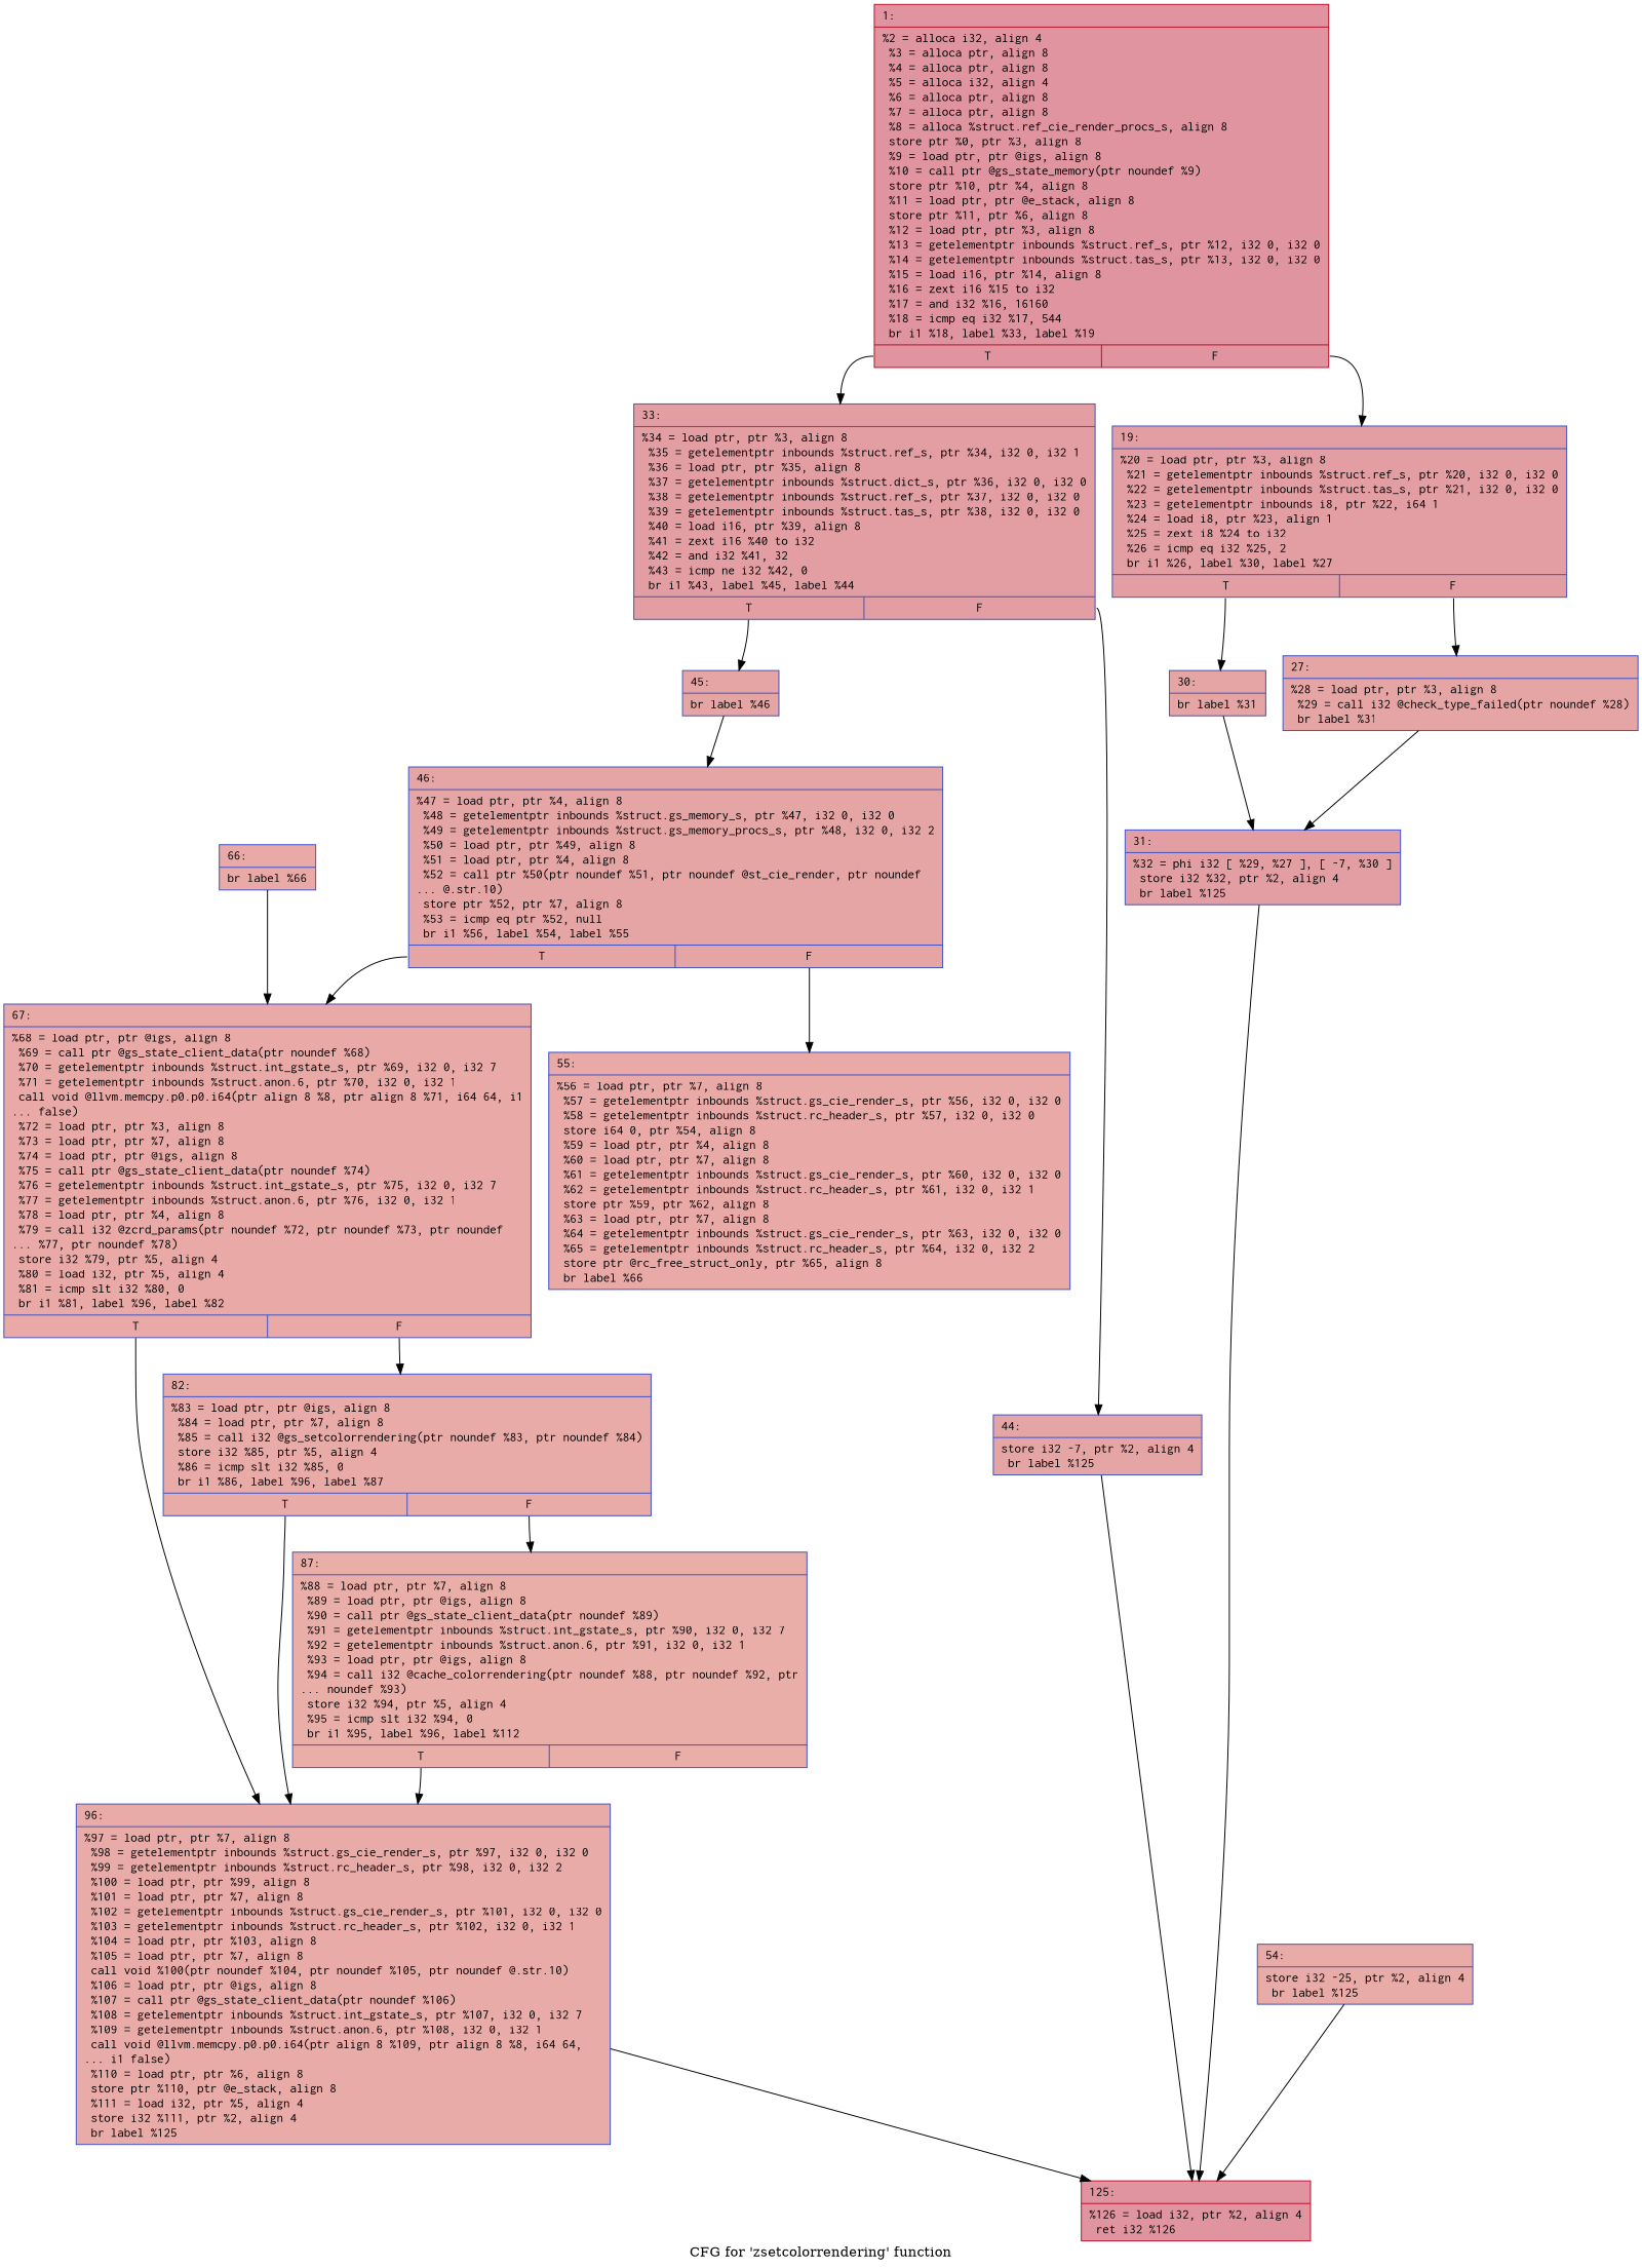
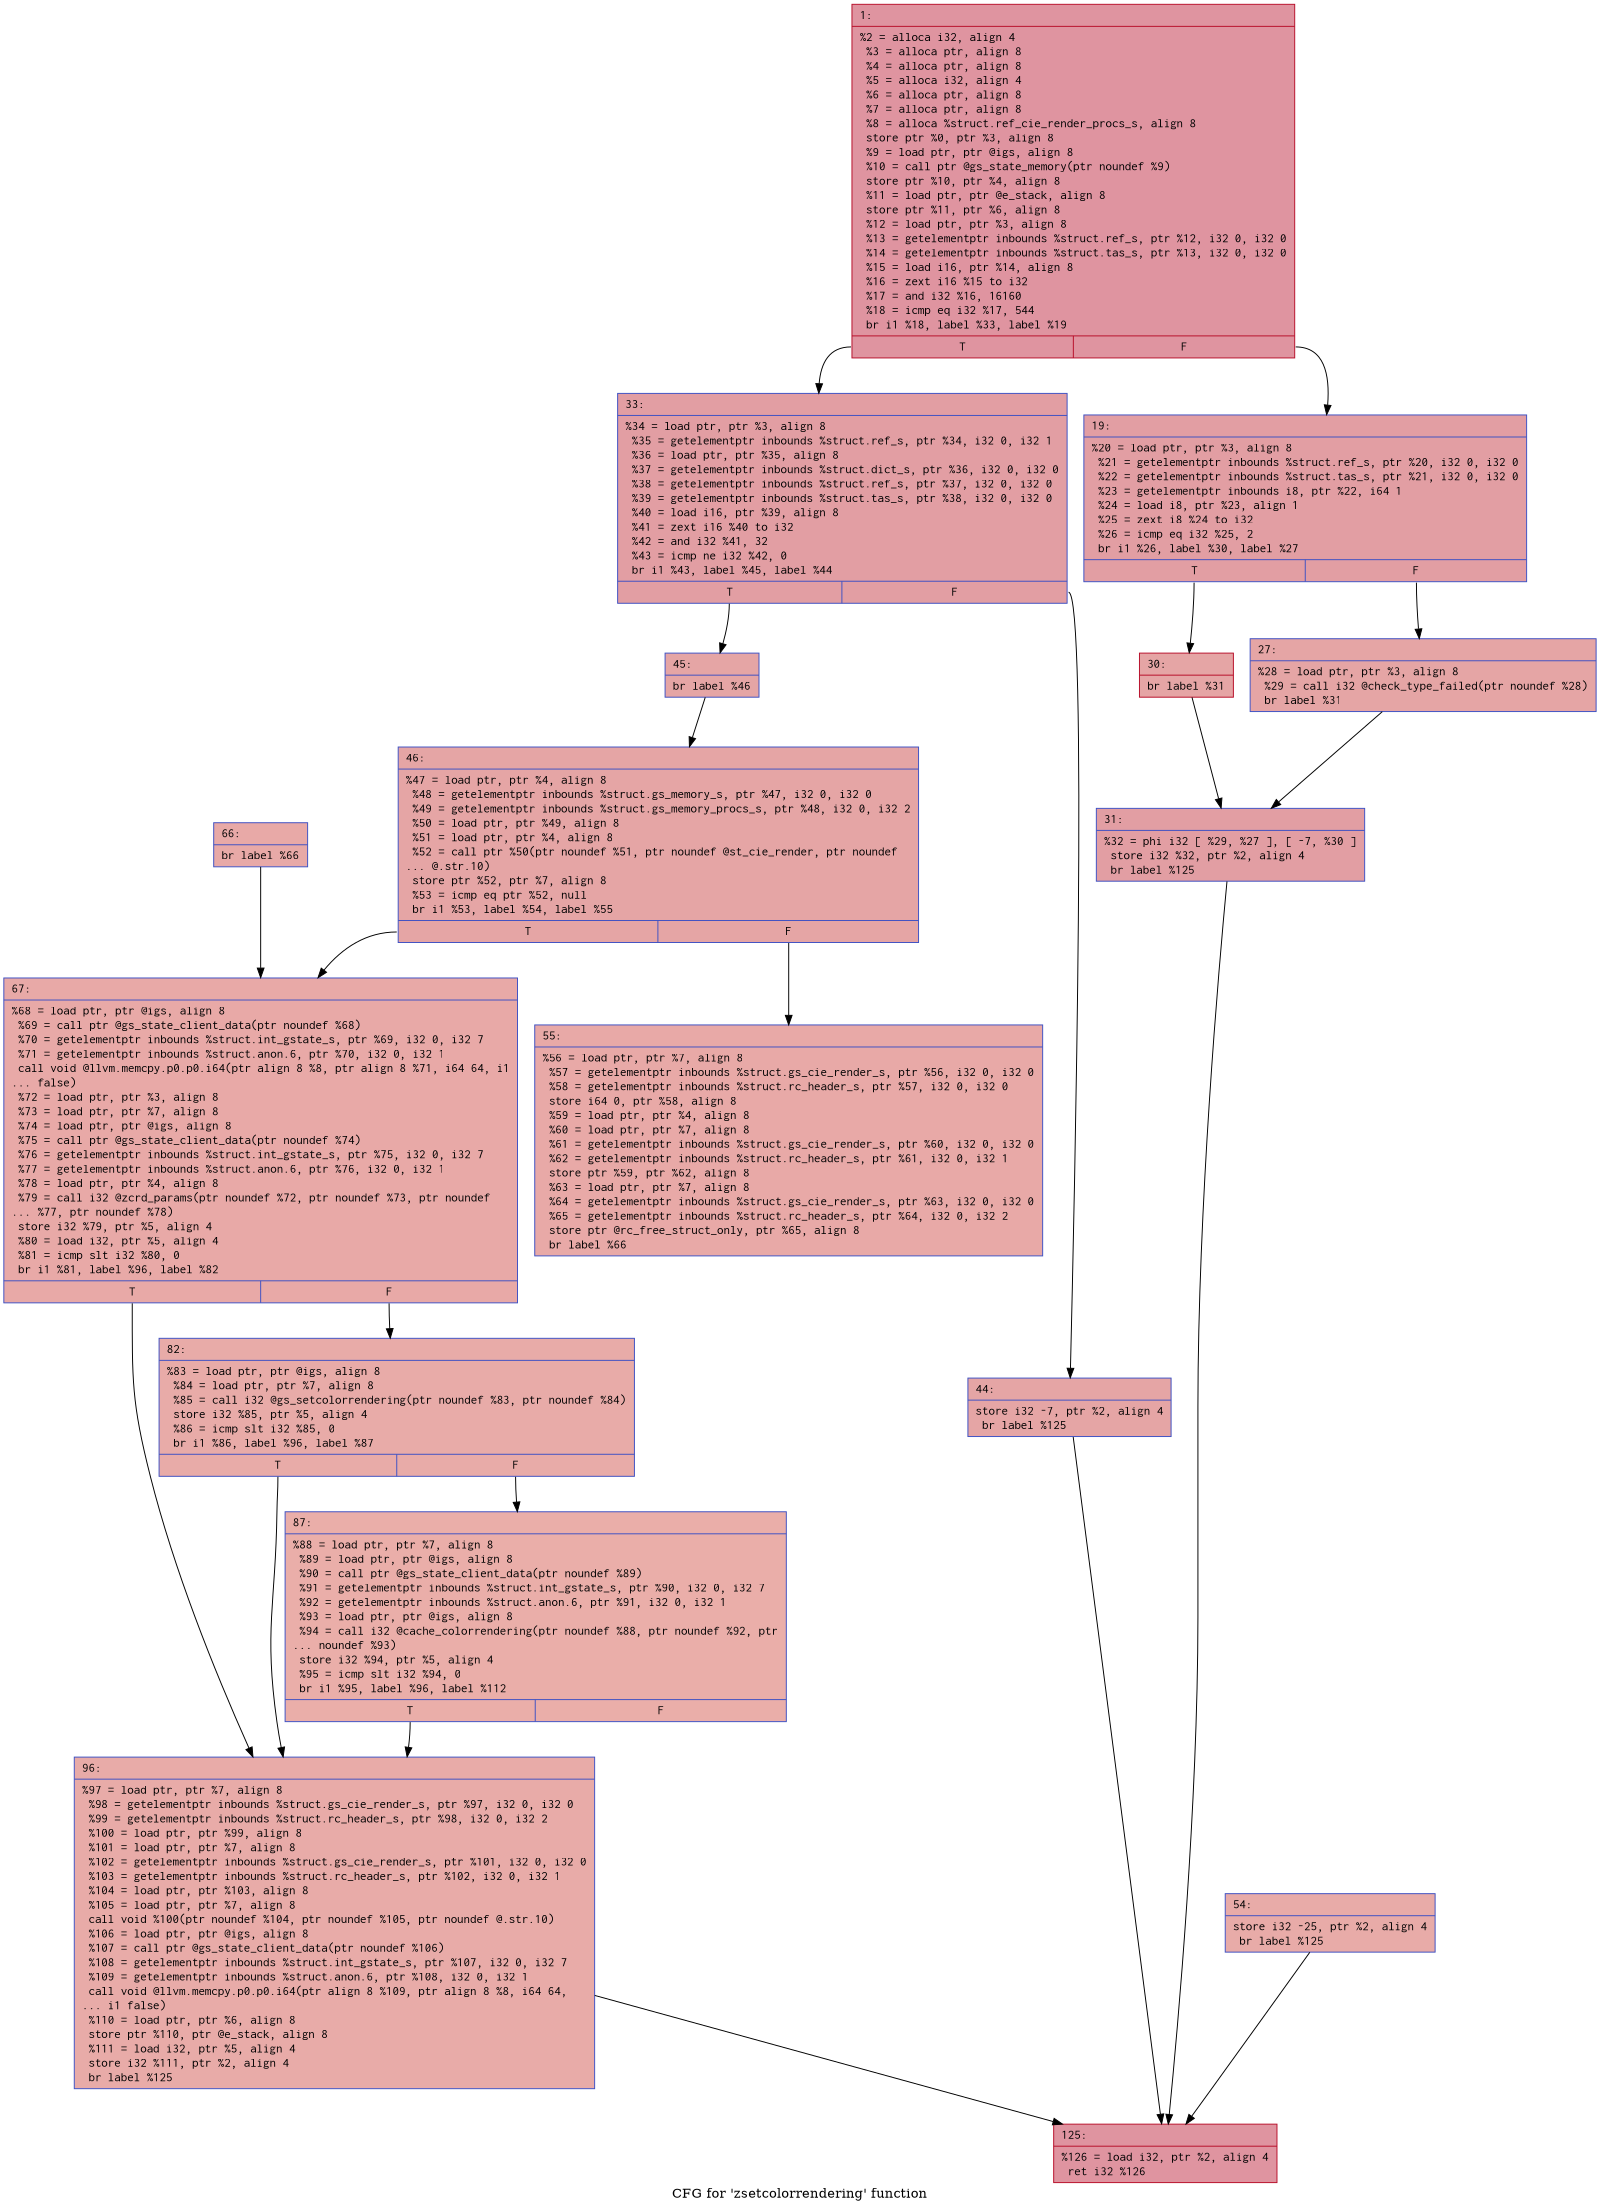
  digraph {
    label="CFG for 'zsetcolorrendering' function"
    node [color="#3d50c3ff" fillcolor="#c5333470" fontname=Courier shape=record style=filled]
    n1 [color="#b70d28ff" fillcolor="#b70d2870" label="{1:\l|  %2 = alloca i32, align 4\l  %3 = alloca ptr, align 8\l  %4 = alloca ptr, align 8\l  %5 = alloca i32, align 4\l  %6 = alloca ptr, align 8\l  %7 = alloca ptr, align 8\l  %8 = alloca %struct.ref_cie_render_procs_s, align 8\l  store ptr %0, ptr %3, align 8\l  %9 = load ptr, ptr @igs, align 8\l  %10 = call ptr @gs_state_memory(ptr noundef %9)\l  store ptr %10, ptr %4, align 8\l  %11 = load ptr, ptr @e_stack, align 8\l  store ptr %11, ptr %6, align 8\l  %12 = load ptr, ptr %3, align 8\l  %13 = getelementptr inbounds %struct.ref_s, ptr %12, i32 0, i32 0\l  %14 = getelementptr inbounds %struct.tas_s, ptr %13, i32 0, i32 0\l  %15 = load i16, ptr %14, align 8\l  %16 = zext i16 %15 to i32\l  %17 = and i32 %16, 16160\l  %18 = icmp eq i32 %17, 544\l  br i1 %18, label %33, label %19\l|{<s0>T|<s1>F}}"]
    n2 [fillcolor="#be242e70" label="{33:\l|  %34 = load ptr, ptr %3, align 8\l  %35 = getelementptr inbounds %struct.ref_s, ptr %34, i32 0, i32 1\l  %36 = load ptr, ptr %35, align 8\l  %37 = getelementptr inbounds %struct.dict_s, ptr %36, i32 0, i32 0\l  %38 = getelementptr inbounds %struct.ref_s, ptr %37, i32 0, i32 0\l  %39 = getelementptr inbounds %struct.tas_s, ptr %38, i32 0, i32 0\l  %40 = load i16, ptr %39, align 8\l  %41 = zext i16 %40 to i32\l  %42 = and i32 %41, 32\l  %43 = icmp ne i32 %42, 0\l  br i1 %43, label %45, label %44\l|{<s0>T|<s1>F}}"]
    n3 [fillcolor="#be242e70" label="{19:\l|  %20 = load ptr, ptr %3, align 8\l  %21 = getelementptr inbounds %struct.ref_s, ptr %20, i32 0, i32 0\l  %22 = getelementptr inbounds %struct.tas_s, ptr %21, i32 0, i32 0\l  %23 = getelementptr inbounds i8, ptr %22, i64 1\l  %24 = load i8, ptr %23, align 1\l  %25 = zext i8 %24 to i32\l  %26 = icmp eq i32 %25, 2\l  br i1 %26, label %30, label %27\l|{<s0>T|<s1>F}}"]
    n4 [label="{45:\l|  br label %46\l}"]
    n5 [label="{44:\l|  store i32 -7, ptr %2, align 4\l  br label %125\l}"]
-   n6 [label="{30:\l|  br label %31\l}"]
+   n6 [color="#b70d28ff" label="{30:\l|  br label %31\l}"]
    n7 [label="{27:\l|  %28 = load ptr, ptr %3, align 8\l  %29 = call i32 @check_type_failed(ptr noundef %28)\l  br label %31\l}"]
-   n8 [label="{46:\l|  %47 = load ptr, ptr %4, align 8\l  %48 = getelementptr inbounds %struct.gs_memory_s, ptr %47, i32 0, i32 0\l  %49 = getelementptr inbounds %struct.gs_memory_procs_s, ptr %48, i32 0, i32 2\l  %50 = load ptr, ptr %49, align 8\l  %51 = load ptr, ptr %4, align 8\l  %52 = call ptr %50(ptr noundef %51, ptr noundef @st_cie_render, ptr noundef\l... @.str.10)\l  store ptr %52, ptr %7, align 8\l  %53 = icmp eq ptr %52, null\l  br i1 %56, label %54, label %55\l|{<s0>T|<s1>F}}"]
+   n8 [label="{46:\l|  %47 = load ptr, ptr %4, align 8\l  %48 = getelementptr inbounds %struct.gs_memory_s, ptr %47, i32 0, i32 0\l  %49 = getelementptr inbounds %struct.gs_memory_procs_s, ptr %48, i32 0, i32 2\l  %50 = load ptr, ptr %49, align 8\l  %51 = load ptr, ptr %4, align 8\l  %52 = call ptr %50(ptr noundef %51, ptr noundef @st_cie_render, ptr noundef\l... @.str.10)\l  store ptr %52, ptr %7, align 8\l  %53 = icmp eq ptr %52, null\l  br i1 %53, label %54, label %55\l|{<s0>T|<s1>F}}"]
    n9 [color="#b70d28ff" fillcolor="#b70d2870" label="{125:\l|  %126 = load i32, ptr %2, align 4\l  ret i32 %126\l}"]
    n10 [fillcolor="#be242e70" label="{31:\l|  %32 = phi i32 [ %29, %27 ], [ -7, %30 ]\l  store i32 %32, ptr %2, align 4\l  br label %125\l}"]
-   n11 [fillcolor="#ca3b3770" label="{55:\l|  %56 = load ptr, ptr %7, align 8\l  %57 = getelementptr inbounds %struct.gs_cie_render_s, ptr %56, i32 0, i32 0\l  %58 = getelementptr inbounds %struct.rc_header_s, ptr %57, i32 0, i32 0\l  store i64 0, ptr %54, align 8\l  %59 = load ptr, ptr %4, align 8\l  %60 = load ptr, ptr %7, align 8\l  %61 = getelementptr inbounds %struct.gs_cie_render_s, ptr %60, i32 0, i32 0\l  %62 = getelementptr inbounds %struct.rc_header_s, ptr %61, i32 0, i32 1\l  store ptr %59, ptr %62, align 8\l  %63 = load ptr, ptr %7, align 8\l  %64 = getelementptr inbounds %struct.gs_cie_render_s, ptr %63, i32 0, i32 0\l  %65 = getelementptr inbounds %struct.rc_header_s, ptr %64, i32 0, i32 2\l  store ptr @rc_free_struct_only, ptr %65, align 8\l  br label %66\l}"]
+   n11 [fillcolor="#ca3b3770" label="{55:\l|  %56 = load ptr, ptr %7, align 8\l  %57 = getelementptr inbounds %struct.gs_cie_render_s, ptr %56, i32 0, i32 0\l  %58 = getelementptr inbounds %struct.rc_header_s, ptr %57, i32 0, i32 0\l  store i64 0, ptr %58, align 8\l  %59 = load ptr, ptr %4, align 8\l  %60 = load ptr, ptr %7, align 8\l  %61 = getelementptr inbounds %struct.gs_cie_render_s, ptr %60, i32 0, i32 0\l  %62 = getelementptr inbounds %struct.rc_header_s, ptr %61, i32 0, i32 1\l  store ptr %59, ptr %62, align 8\l  %63 = load ptr, ptr %7, align 8\l  %64 = getelementptr inbounds %struct.gs_cie_render_s, ptr %63, i32 0, i32 0\l  %65 = getelementptr inbounds %struct.rc_header_s, ptr %64, i32 0, i32 2\l  store ptr @rc_free_struct_only, ptr %65, align 8\l  br label %66\l}"]
    n12 [fillcolor="#ca3b3770" label="{67:\l|  %68 = load ptr, ptr @igs, align 8\l  %69 = call ptr @gs_state_client_data(ptr noundef %68)\l  %70 = getelementptr inbounds %struct.int_gstate_s, ptr %69, i32 0, i32 7\l  %71 = getelementptr inbounds %struct.anon.6, ptr %70, i32 0, i32 1\l  call void @llvm.memcpy.p0.p0.i64(ptr align 8 %8, ptr align 8 %71, i64 64, i1\l... false)\l  %72 = load ptr, ptr %3, align 8\l  %73 = load ptr, ptr %7, align 8\l  %74 = load ptr, ptr @igs, align 8\l  %75 = call ptr @gs_state_client_data(ptr noundef %74)\l  %76 = getelementptr inbounds %struct.int_gstate_s, ptr %75, i32 0, i32 7\l  %77 = getelementptr inbounds %struct.anon.6, ptr %76, i32 0, i32 1\l  %78 = load ptr, ptr %4, align 8\l  %79 = call i32 @zcrd_params(ptr noundef %72, ptr noundef %73, ptr noundef\l... %77, ptr noundef %78)\l  store i32 %79, ptr %5, align 4\l  %80 = load i32, ptr %5, align 4\l  %81 = icmp slt i32 %80, 0\l  br i1 %81, label %96, label %82\l|{<s0>T|<s1>F}}"]
    n13 [fillcolor="#cc403a70" label="{54:\l|  store i32 -25, ptr %2, align 4\l  br label %125\l}"]
    n14 [fillcolor="#ca3b3770" label="{66:\l|  br label %66\l}"]
    n15 [fillcolor="#cc403a70" label="{96:\l|  %97 = load ptr, ptr %7, align 8\l  %98 = getelementptr inbounds %struct.gs_cie_render_s, ptr %97, i32 0, i32 0\l  %99 = getelementptr inbounds %struct.rc_header_s, ptr %98, i32 0, i32 2\l  %100 = load ptr, ptr %99, align 8\l  %101 = load ptr, ptr %7, align 8\l  %102 = getelementptr inbounds %struct.gs_cie_render_s, ptr %101, i32 0, i32 0\l  %103 = getelementptr inbounds %struct.rc_header_s, ptr %102, i32 0, i32 1\l  %104 = load ptr, ptr %103, align 8\l  %105 = load ptr, ptr %7, align 8\l  call void %100(ptr noundef %104, ptr noundef %105, ptr noundef @.str.10)\l  %106 = load ptr, ptr @igs, align 8\l  %107 = call ptr @gs_state_client_data(ptr noundef %106)\l  %108 = getelementptr inbounds %struct.int_gstate_s, ptr %107, i32 0, i32 7\l  %109 = getelementptr inbounds %struct.anon.6, ptr %108, i32 0, i32 1\l  call void @llvm.memcpy.p0.p0.i64(ptr align 8 %109, ptr align 8 %8, i64 64,\l... i1 false)\l  %110 = load ptr, ptr %6, align 8\l  store ptr %110, ptr @e_stack, align 8\l  %111 = load i32, ptr %5, align 4\l  store i32 %111, ptr %2, align 4\l  br label %125\l}"]
    n16 [fillcolor="#cc403a70" label="{82:\l|  %83 = load ptr, ptr @igs, align 8\l  %84 = load ptr, ptr %7, align 8\l  %85 = call i32 @gs_setcolorrendering(ptr noundef %83, ptr noundef %84)\l  store i32 %85, ptr %5, align 4\l  %86 = icmp slt i32 %85, 0\l  br i1 %86, label %96, label %87\l|{<s0>T|<s1>F}}"]
    n17 [fillcolor="#d0473d70" label="{87:\l|  %88 = load ptr, ptr %7, align 8\l  %89 = load ptr, ptr @igs, align 8\l  %90 = call ptr @gs_state_client_data(ptr noundef %89)\l  %91 = getelementptr inbounds %struct.int_gstate_s, ptr %90, i32 0, i32 7\l  %92 = getelementptr inbounds %struct.anon.6, ptr %91, i32 0, i32 1\l  %93 = load ptr, ptr @igs, align 8\l  %94 = call i32 @cache_colorrendering(ptr noundef %88, ptr noundef %92, ptr\l... noundef %93)\l  store i32 %94, ptr %5, align 4\l  %95 = icmp slt i32 %94, 0\l  br i1 %95, label %96, label %112\l|{<s0>T|<s1>F}}"]
    n1 -> n2 [tailport=s0]
    n1 -> n3 [tailport=s1]
    n2 -> n4 [tailport=s0]
    n2 -> n5 [tailport=s1]
    n3 -> n6 [tailport=s0]
    n3 -> n7 [tailport=s1]
    n4 -> n8
    n5 -> n9
    n6 -> n10
    n7 -> n10
    n8 -> n11 [tailport=s1]
    n8 -> n12 [tailport=s0]
    n10 -> n9
    n12 -> n15 [tailport=s0]
    n12 -> n16 [tailport=s1]
    n13 -> n9
    n14 -> n12
    n15 -> n9
    n16 -> n15 [tailport=s0]
    n16 -> n17 [tailport=s1]
    n17 -> n15 [tailport=s0]
  }
